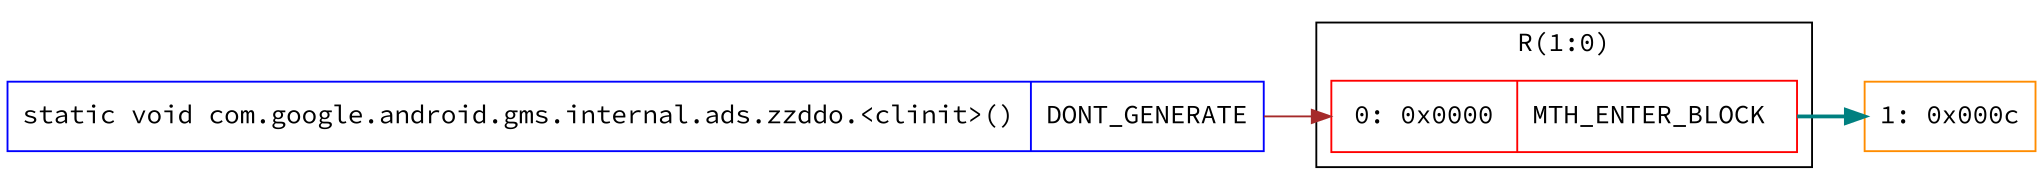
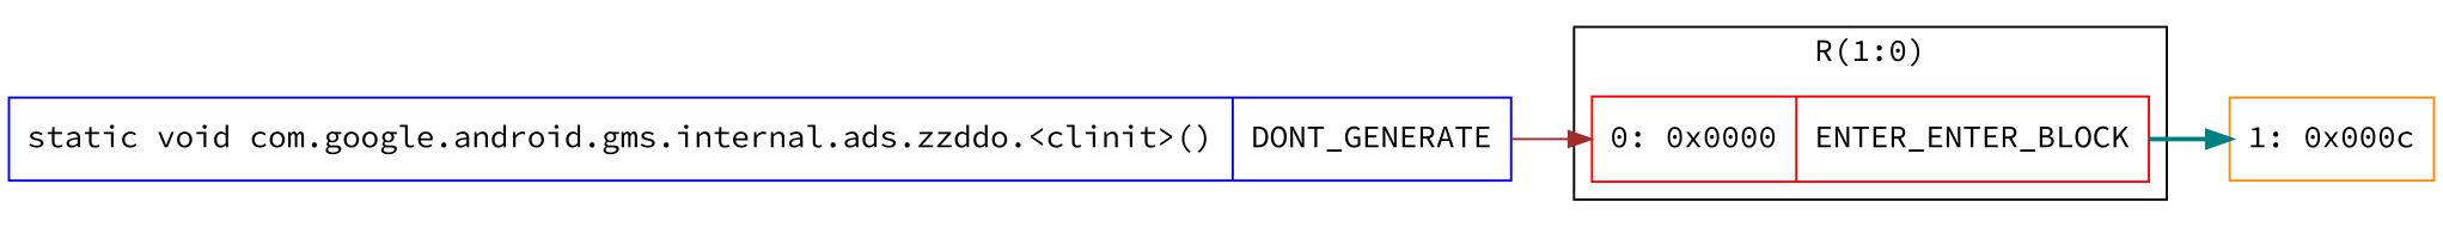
  digraph {
    rankdir=LR
    fontname="Source Code Pro"
    node [shape=record fontname="Source Code Pro"]
    edge [fontname="Source Code Pro"]
-   n1 [color=red label="{0\:\ 0x0000|MTH_ENTER_BLOCK\l}"]
+   n1 [color=red label="{0\:\ 0x0000|ENTER_ENTER_BLOCK\l}"]
    n2 [color=darkorange label="{1\:\ 0x000c}"]
    n3 [label="{static void com.google.android.gms.internal.ads.zzddo.\<clinit\>()  | DONT_GENERATE\l}" color=blue]
    subgraph cluster_1 {
      label="R(1:0)"
      n1
    }
    n1 -> n2 [color=teal style=bold]
    n3 -> n1 [color=brown style=solid]
  }
